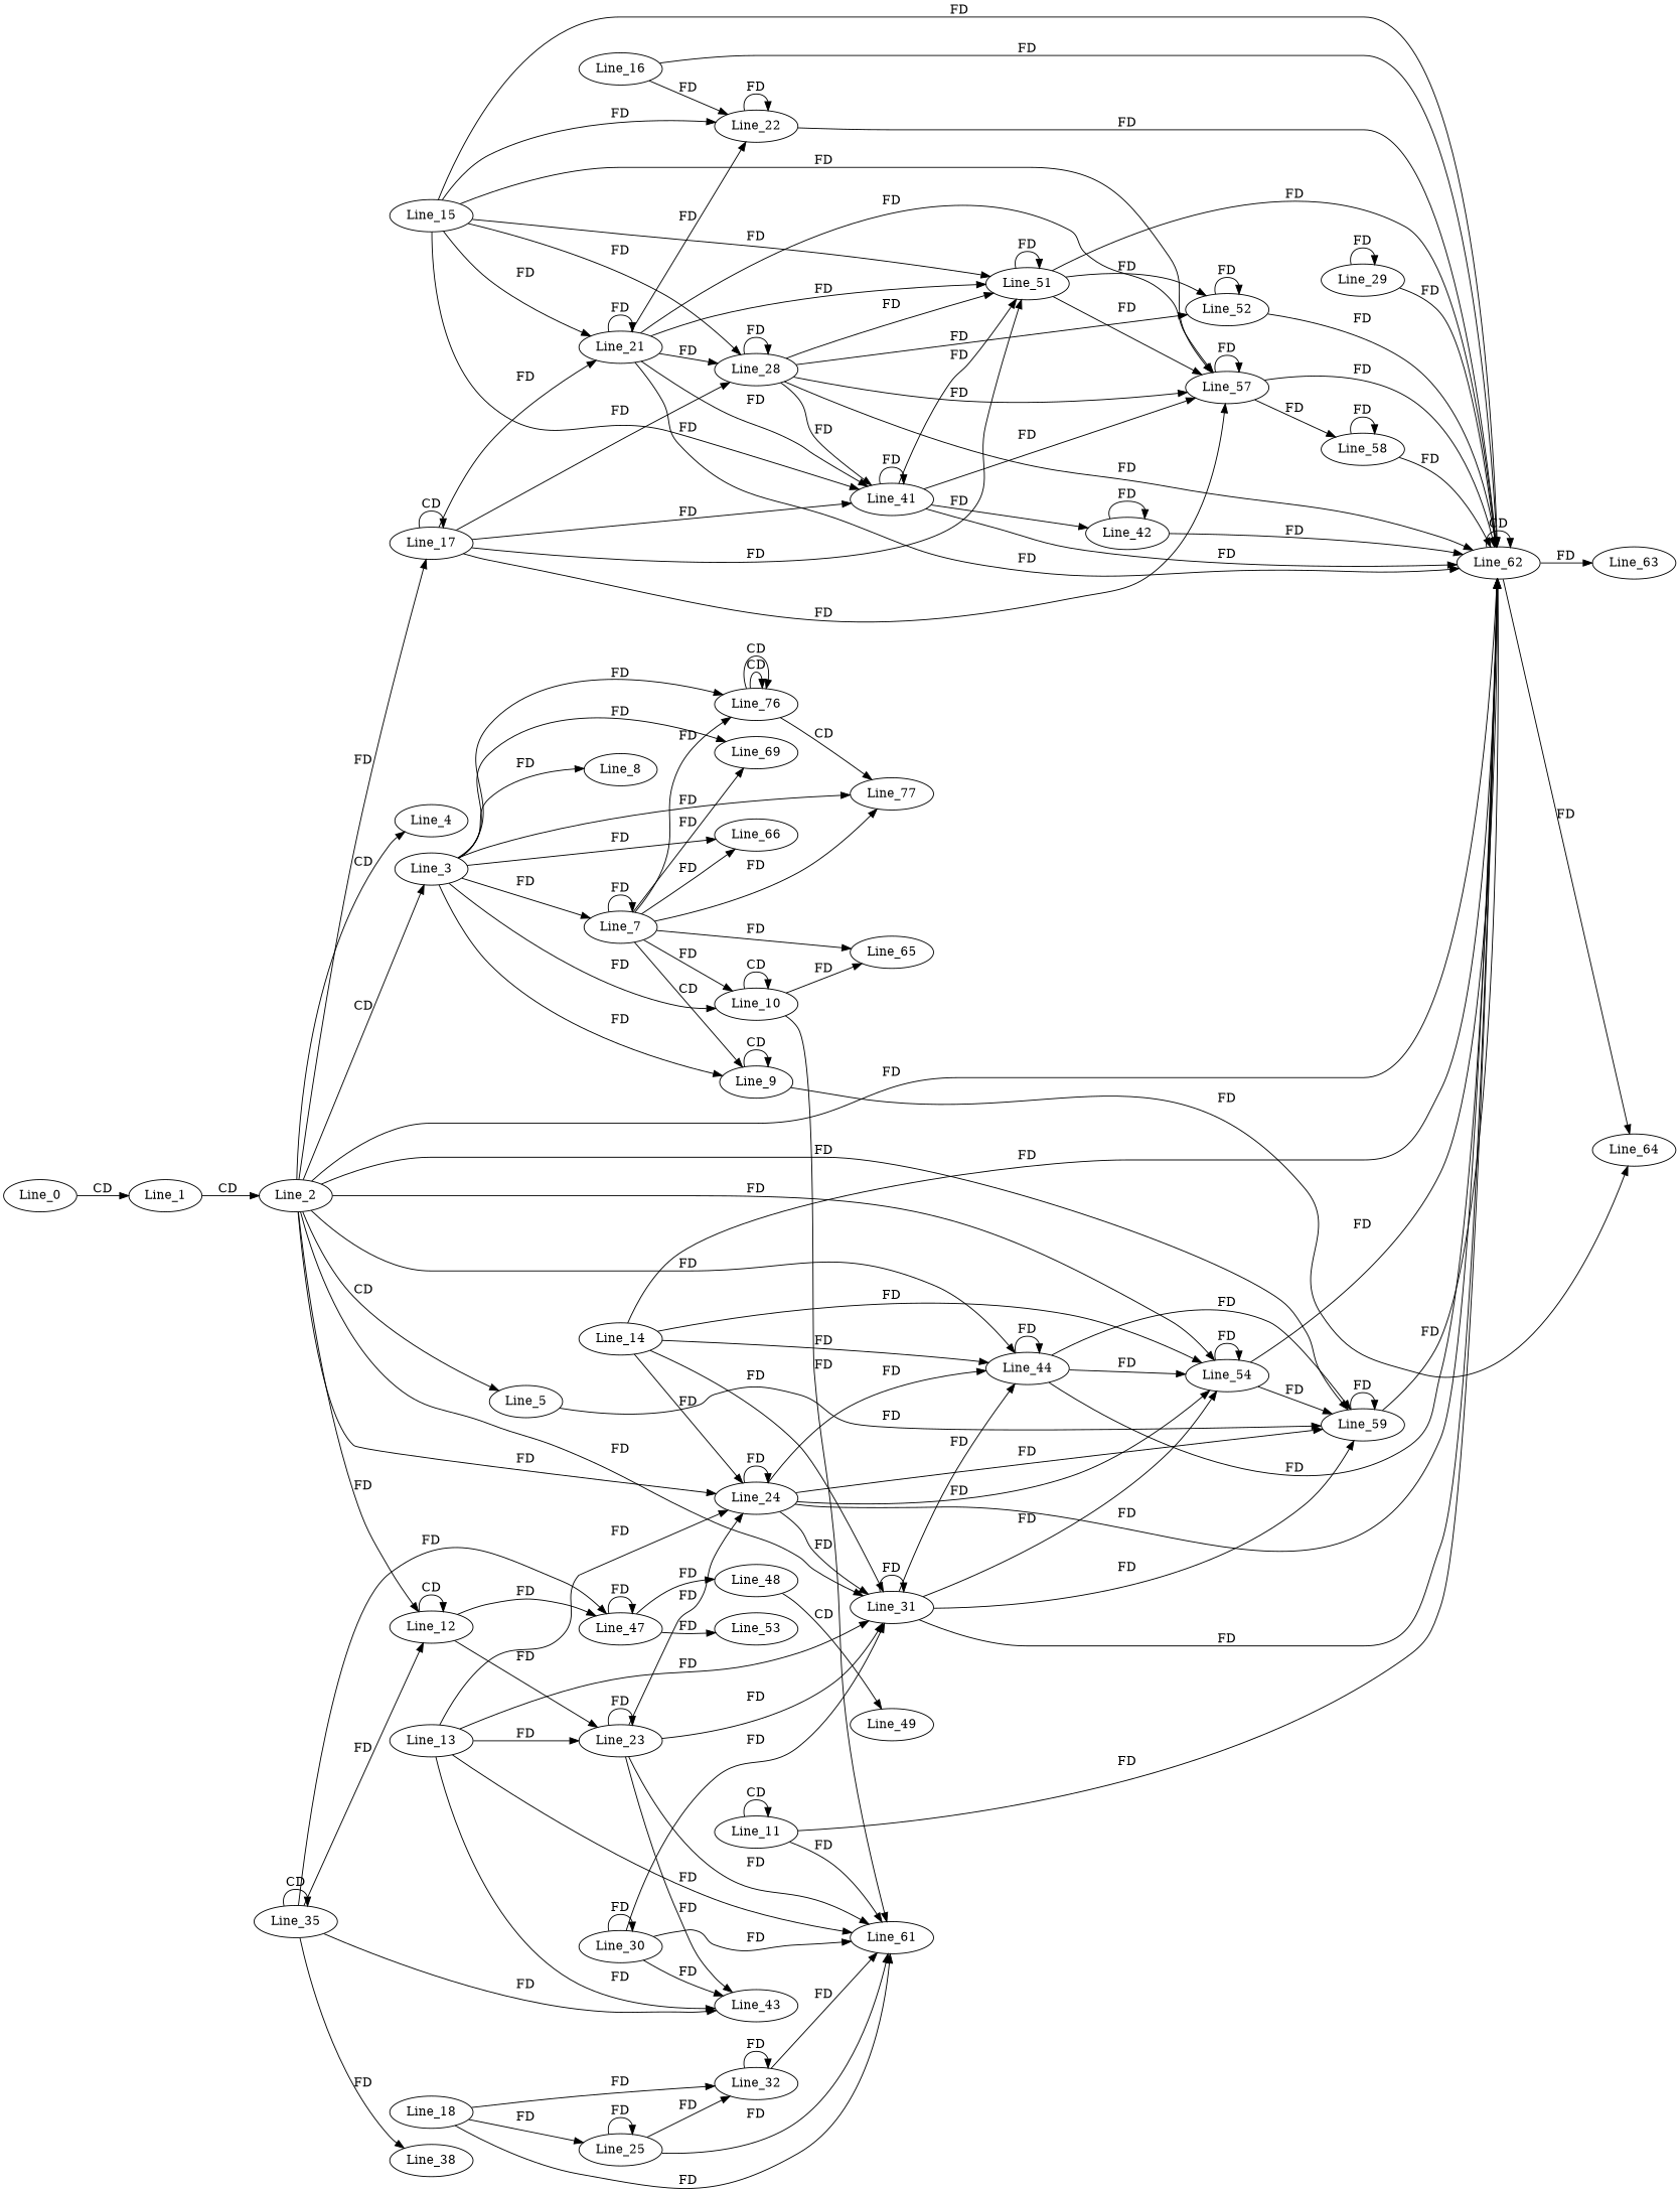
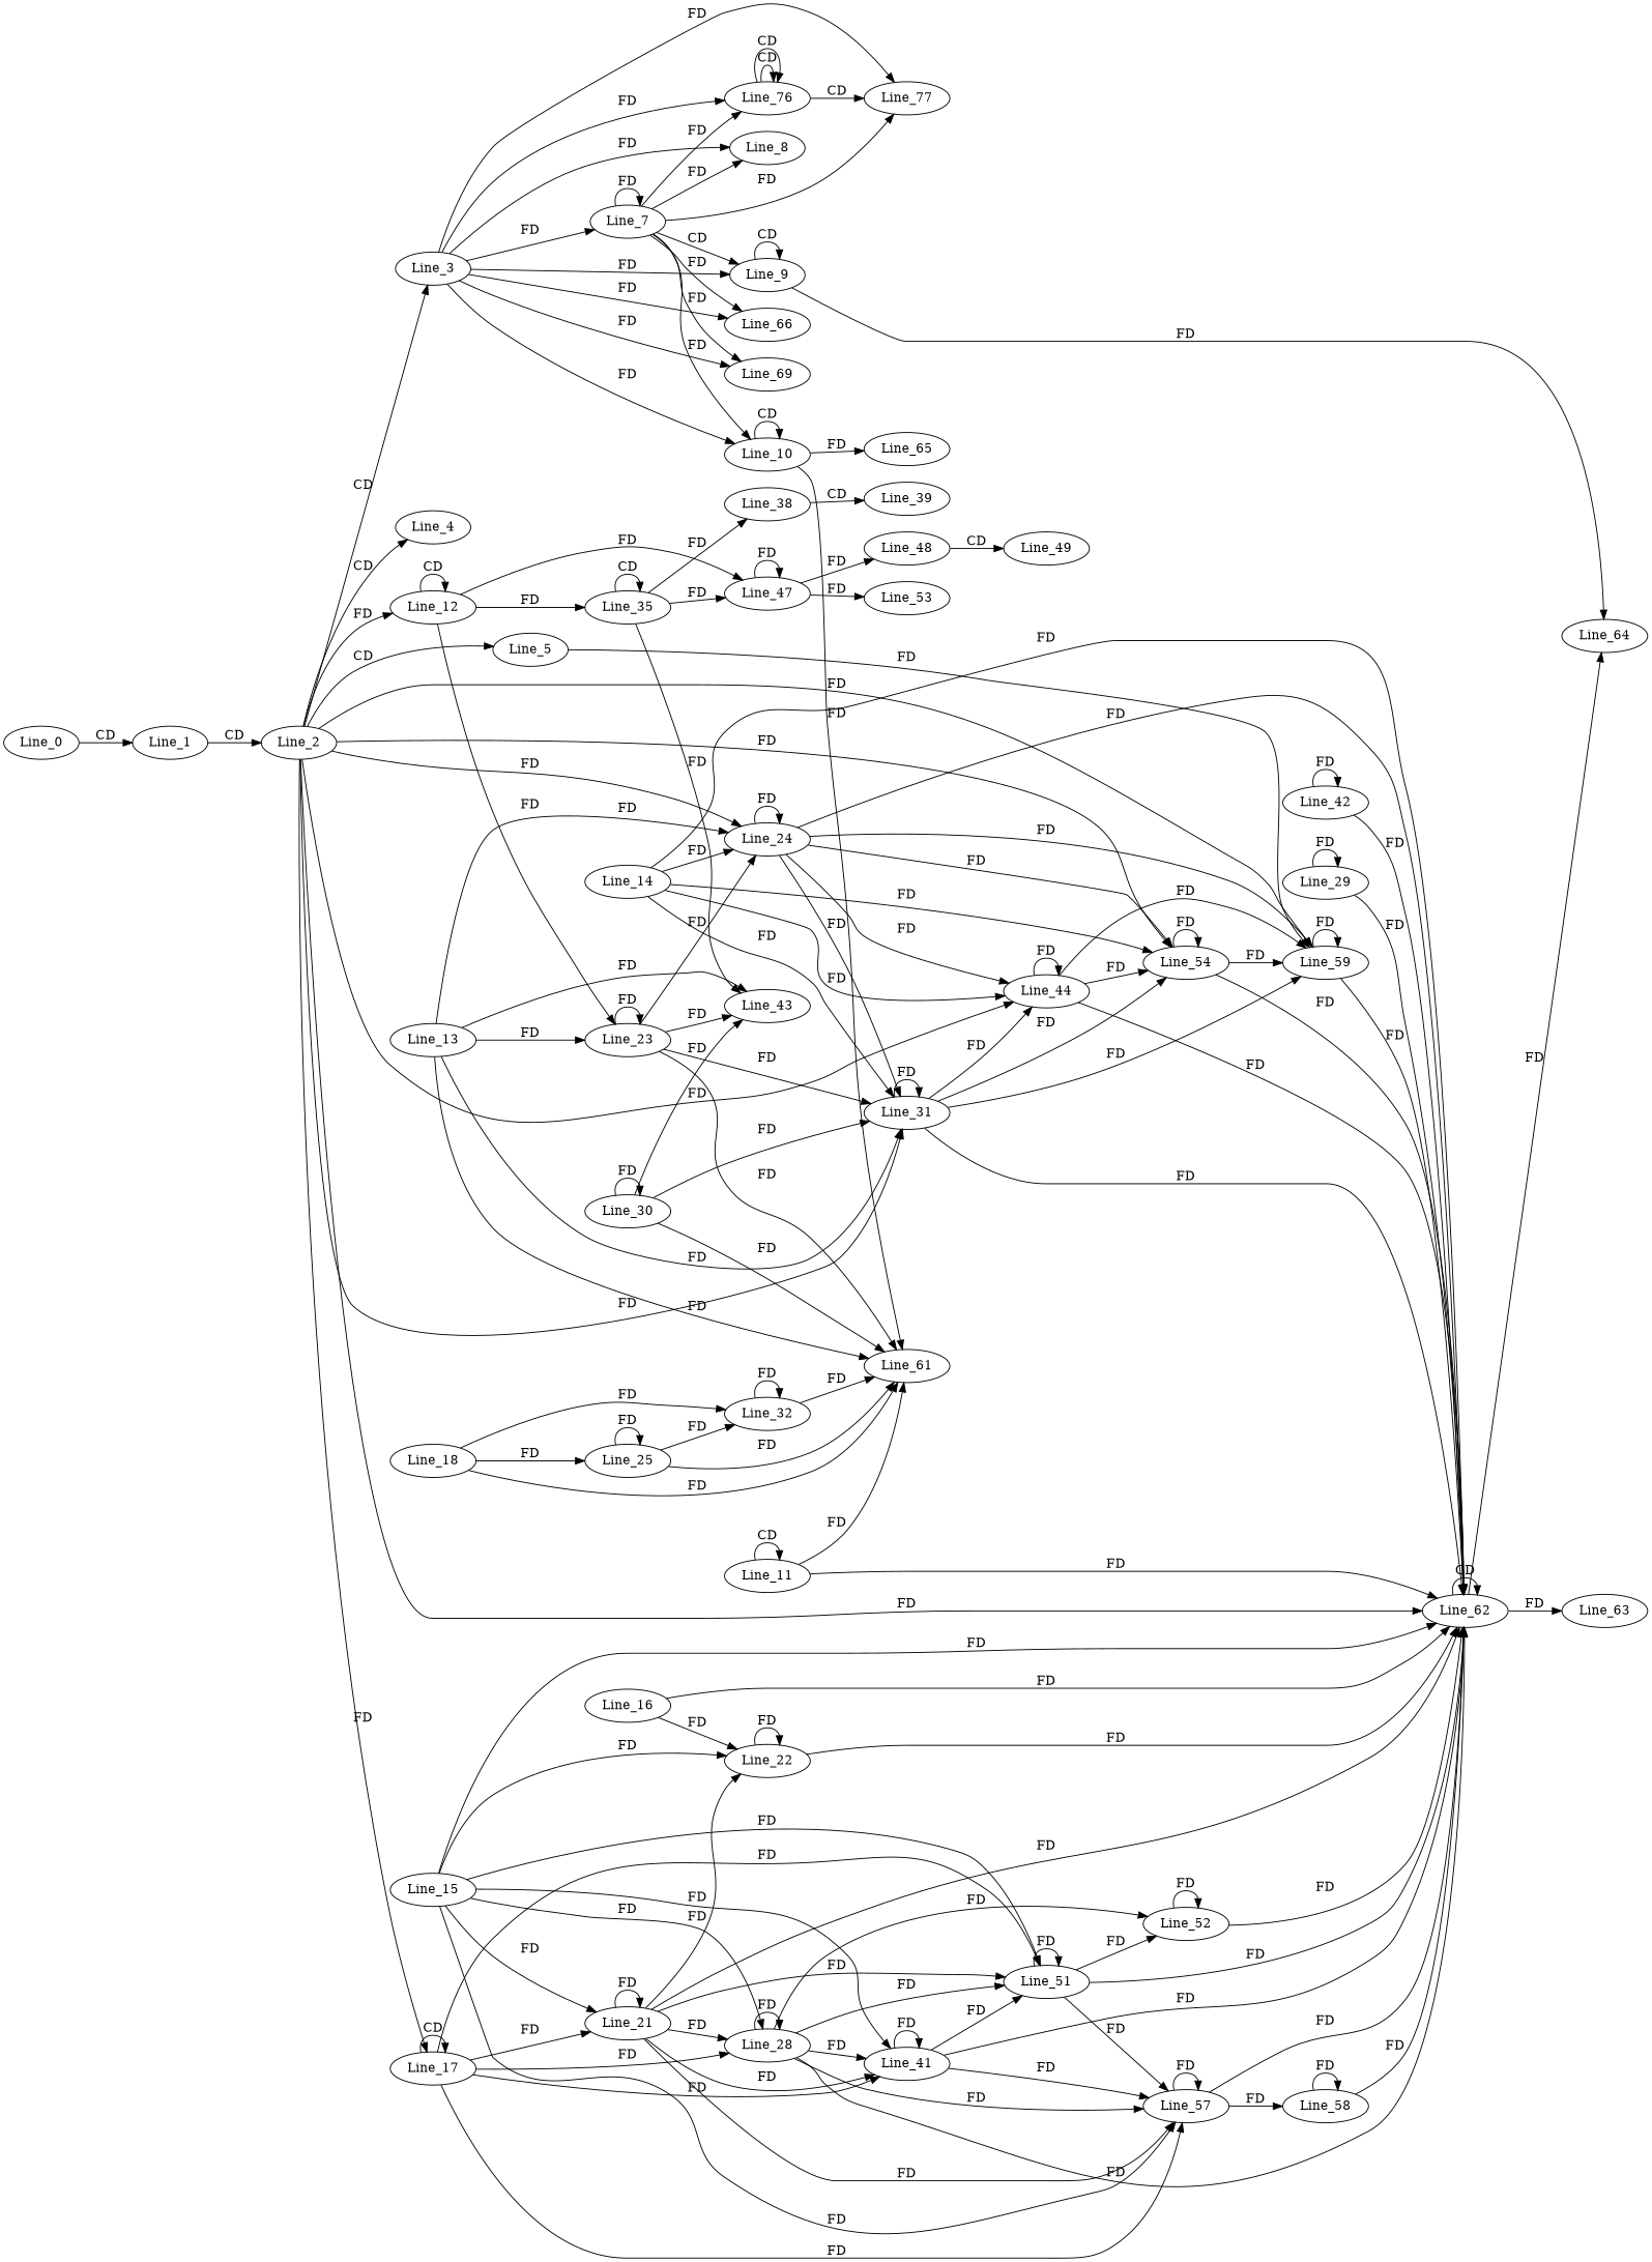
  digraph {
    rankdir=LR
    Line_0
    Line_1
    Line_2
    Line_3
    Line_4
    Line_5
    Line_12
    Line_17
    Line_24
    Line_31
    Line_44
    Line_54
    Line_59
    Line_62
    Line_7
    Line_8
    Line_9
    Line_10
    Line_66
    Line_69
    Line_76
    Line_77
    Line_23
    Line_35
    Line_47
    Line_21
    Line_28
    Line_41
    Line_51
    Line_57
    Line_64
    Line_63
    Line_61
    Line_65
    Line_11
    Line_43
    Line_38
    Line_48
    Line_53
    Line_22
    Line_52
    Line_42
    Line_58
    Line_15
    Line_16
    Line_13
    Line_14
    Line_18
    Line_25
    Line_32
    Line_29
    Line_30
+   Line_39
    Line_49
    Line_0 -> Line_1 [label=CD]
    Line_1 -> Line_2 [label=CD]
    Line_2 -> Line_3 [label=CD]
    Line_2 -> Line_4 [label=CD]
    Line_2 -> Line_5 [label=CD]
    Line_2 -> Line_12 [label=FD]
    Line_2 -> Line_17 [label=FD]
    Line_2 -> Line_24 [label=FD]
    Line_2 -> Line_31 [label=FD]
    Line_2 -> Line_44 [label=FD]
    Line_2 -> Line_54 [label=FD]
    Line_2 -> Line_59 [label=FD]
    Line_2 -> Line_62 [label=FD]
    Line_3 -> Line_7 [label=FD]
    Line_3 -> Line_8 [label=FD]
    Line_3 -> Line_9 [label=FD]
    Line_3 -> Line_10 [label=FD]
    Line_3 -> Line_66 [label=FD]
    Line_3 -> Line_69 [label=FD]
    Line_3 -> Line_76 [label=FD]
    Line_3 -> Line_77 [label=FD]
    Line_5 -> Line_59 [label=FD]
    Line_12 -> Line_12 [label=CD]
    Line_12 -> Line_23 [label=FD]
-   Line_35 -> Line_12 [label=FD]
+   Line_12 -> Line_35 [label=FD]
    Line_12 -> Line_47 [label=FD]
    Line_17 -> Line_17 [label=CD]
    Line_17 -> Line_21 [label=FD]
    Line_17 -> Line_28 [label=FD]
    Line_17 -> Line_41 [label=FD]
    Line_17 -> Line_51 [label=FD]
    Line_17 -> Line_57 [label=FD]
    Line_24 -> Line_24 [label=FD]
    Line_24 -> Line_31 [label=FD]
    Line_24 -> Line_44 [label=FD]
    Line_24 -> Line_54 [label=FD]
    Line_24 -> Line_59 [label=FD]
    Line_24 -> Line_62 [label=FD]
    Line_31 -> Line_31 [label=FD]
    Line_31 -> Line_44 [label=FD]
    Line_31 -> Line_54 [label=FD]
    Line_31 -> Line_59 [label=FD]
    Line_31 -> Line_62 [label=FD]
    Line_44 -> Line_44 [label=FD]
    Line_44 -> Line_54 [label=FD]
    Line_44 -> Line_59 [label=FD]
    Line_44 -> Line_62 [label=FD]
    Line_54 -> Line_54 [label=FD]
    Line_54 -> Line_59 [label=FD]
    Line_54 -> Line_62 [label=FD]
    Line_59 -> Line_59 [label=FD]
    Line_59 -> Line_62 [label=FD]
    Line_62 -> Line_62 [label=CD]
    Line_62 -> Line_64 [label=FD]
    Line_62 -> Line_63 [label=FD]
    Line_7 -> Line_7 [label=FD]
-   Line_7 -> Line_65 [label=FD]
+   Line_7 -> Line_8 [label=FD]
    Line_7 -> Line_9 [label=CD]
    Line_7 -> Line_10 [label=FD]
    Line_7 -> Line_66 [label=FD]
    Line_7 -> Line_69 [label=FD]
    Line_7 -> Line_76 [label=FD]
    Line_7 -> Line_77 [label=FD]
    Line_9 -> Line_9 [label=CD]
    Line_9 -> Line_64 [label=FD]
    Line_10 -> Line_10 [label=CD]
    Line_10 -> Line_61 [label=FD]
    Line_10 -> Line_65 [label=FD]
    Line_76 -> Line_76 [label=CD]
    Line_76 -> Line_76 [label=CD]
    Line_76 -> Line_77 [label=CD]
    Line_23 -> Line_24 [label=FD]
    Line_23 -> Line_31 [label=FD]
    Line_23 -> Line_23 [label=FD]
    Line_23 -> Line_61 [label=FD]
    Line_23 -> Line_43 [label=FD]
    Line_35 -> Line_35 [label=CD]
    Line_35 -> Line_47 [label=FD]
    Line_35 -> Line_43 [label=FD]
    Line_35 -> Line_38 [label=FD]
    Line_47 -> Line_47 [label=FD]
    Line_47 -> Line_48 [label=FD]
    Line_47 -> Line_53 [label=FD]
    Line_21 -> Line_62 [label=FD]
    Line_21 -> Line_21 [label=FD]
    Line_21 -> Line_28 [label=FD]
    Line_21 -> Line_41 [label=FD]
    Line_21 -> Line_51 [label=FD]
    Line_21 -> Line_57 [label=FD]
    Line_21 -> Line_22 [label=FD]
    Line_28 -> Line_62 [label=FD]
    Line_28 -> Line_28 [label=FD]
    Line_28 -> Line_41 [label=FD]
    Line_28 -> Line_51 [label=FD]
    Line_28 -> Line_57 [label=FD]
    Line_28 -> Line_52 [label=FD]
    Line_41 -> Line_62 [label=FD]
    Line_41 -> Line_41 [label=FD]
    Line_41 -> Line_51 [label=FD]
    Line_41 -> Line_57 [label=FD]
-   Line_41 -> Line_42 [label=FD]
    Line_51 -> Line_62 [label=FD]
    Line_51 -> Line_51 [label=FD]
    Line_51 -> Line_57 [label=FD]
    Line_51 -> Line_52 [label=FD]
    Line_57 -> Line_62 [label=FD]
    Line_57 -> Line_57 [label=FD]
    Line_57 -> Line_58 [label=FD]
    Line_11 -> Line_62 [label=FD]
    Line_11 -> Line_61 [label=FD]
    Line_11 -> Line_11 [label=CD]
+   Line_38 -> Line_39 [label=CD]
    Line_48 -> Line_49 [label=CD]
    Line_22 -> Line_62 [label=FD]
    Line_22 -> Line_22 [label=FD]
    Line_52 -> Line_62 [label=FD]
    Line_52 -> Line_52 [label=FD]
    Line_42 -> Line_62 [label=FD]
    Line_42 -> Line_42 [label=FD]
    Line_58 -> Line_62 [label=FD]
    Line_58 -> Line_58 [label=FD]
    Line_15 -> Line_62 [label=FD]
    Line_15 -> Line_21 [label=FD]
    Line_15 -> Line_28 [label=FD]
    Line_15 -> Line_41 [label=FD]
    Line_15 -> Line_51 [label=FD]
    Line_15 -> Line_57 [label=FD]
    Line_15 -> Line_22 [label=FD]
    Line_16 -> Line_62 [label=FD]
    Line_16 -> Line_22 [label=FD]
    Line_13 -> Line_24 [label=FD]
    Line_13 -> Line_31 [label=FD]
    Line_13 -> Line_23 [label=FD]
    Line_13 -> Line_61 [label=FD]
    Line_13 -> Line_43 [label=FD]
    Line_14 -> Line_24 [label=FD]
    Line_14 -> Line_31 [label=FD]
    Line_14 -> Line_44 [label=FD]
    Line_14 -> Line_54 [label=FD]
    Line_14 -> Line_62 [label=FD]
    Line_18 -> Line_61 [label=FD]
    Line_18 -> Line_25 [label=FD]
    Line_18 -> Line_32 [label=FD]
    Line_25 -> Line_61 [label=FD]
    Line_25 -> Line_25 [label=FD]
    Line_25 -> Line_32 [label=FD]
    Line_32 -> Line_61 [label=FD]
    Line_32 -> Line_32 [label=FD]
    Line_29 -> Line_62 [label=FD]
    Line_29 -> Line_29 [label=FD]
    Line_30 -> Line_31 [label=FD]
    Line_30 -> Line_61 [label=FD]
    Line_30 -> Line_43 [label=FD]
    Line_30 -> Line_30 [label=FD]
  }
